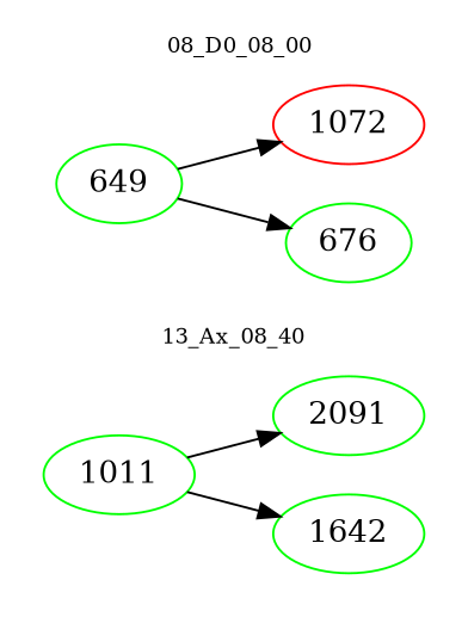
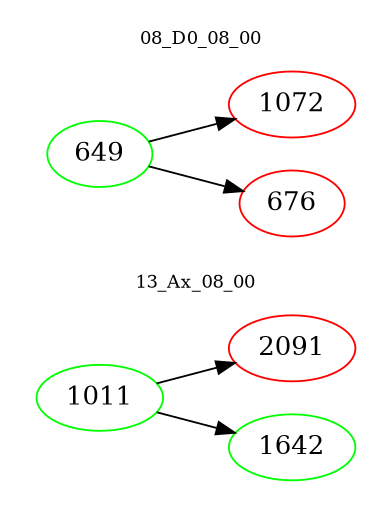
  digraph {
    rankdir=LR
    node [color=green]
    edge [color=black]
    n1 [label=1011]
    n2 [label=1642]
-   n3 [label=2091]
+   n3 [color=red label=2091]
    n4 [label=649]
-   n5 [label=676]
+   n5 [color=red label=676]
    n6 [color=red label=1072]
    subgraph cluster_1 {
      color=white
      fontsize=10
-     label="13_Ax_08_40"
+     label="13_Ax_08_00"
      n1
      n2
      n3
    }
    subgraph cluster_2 {
      color=white
      fontsize=10
      label="08_D0_08_00"
      n4
      n5
      n6
    }
    n1 -> n2
    n1 -> n3
    n4 -> n5
    n4 -> n6
  }
